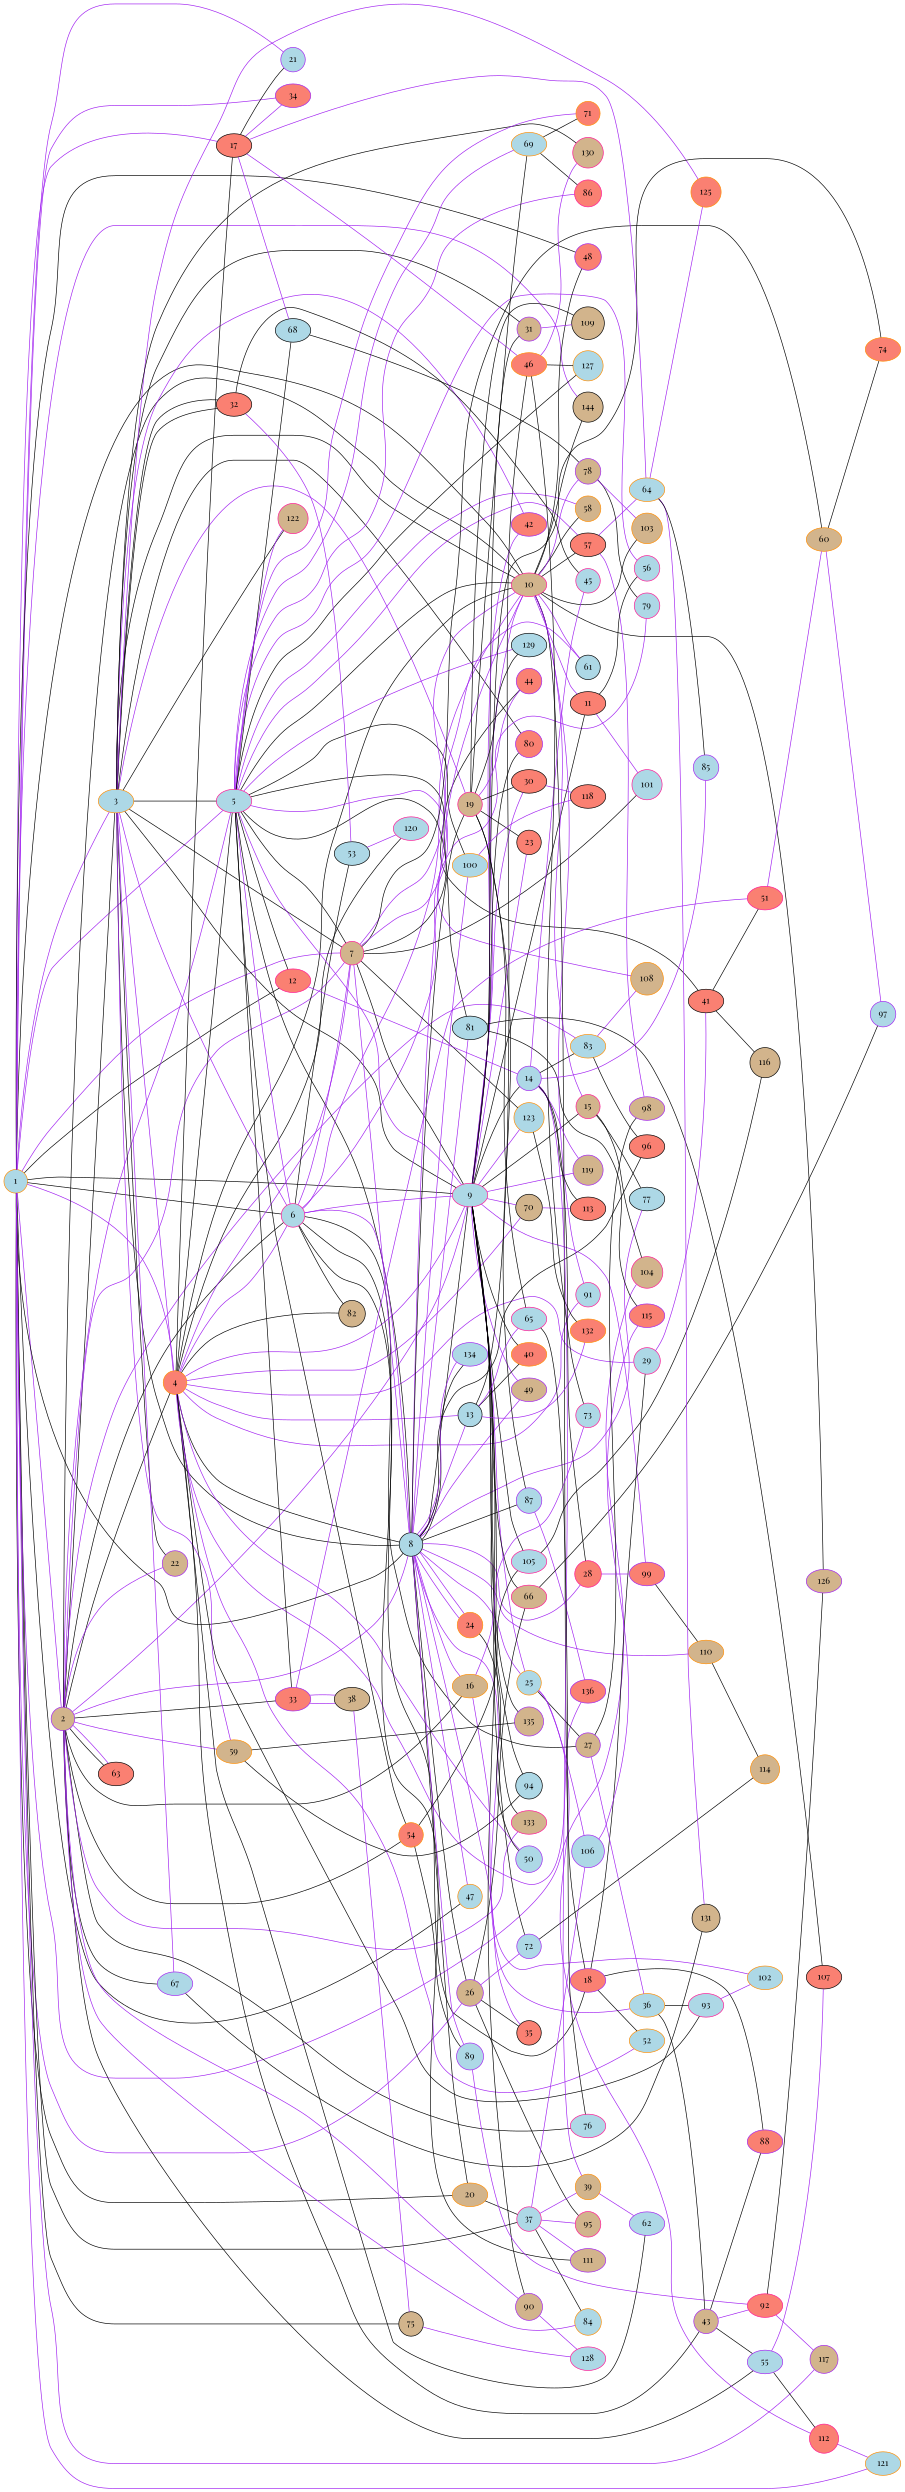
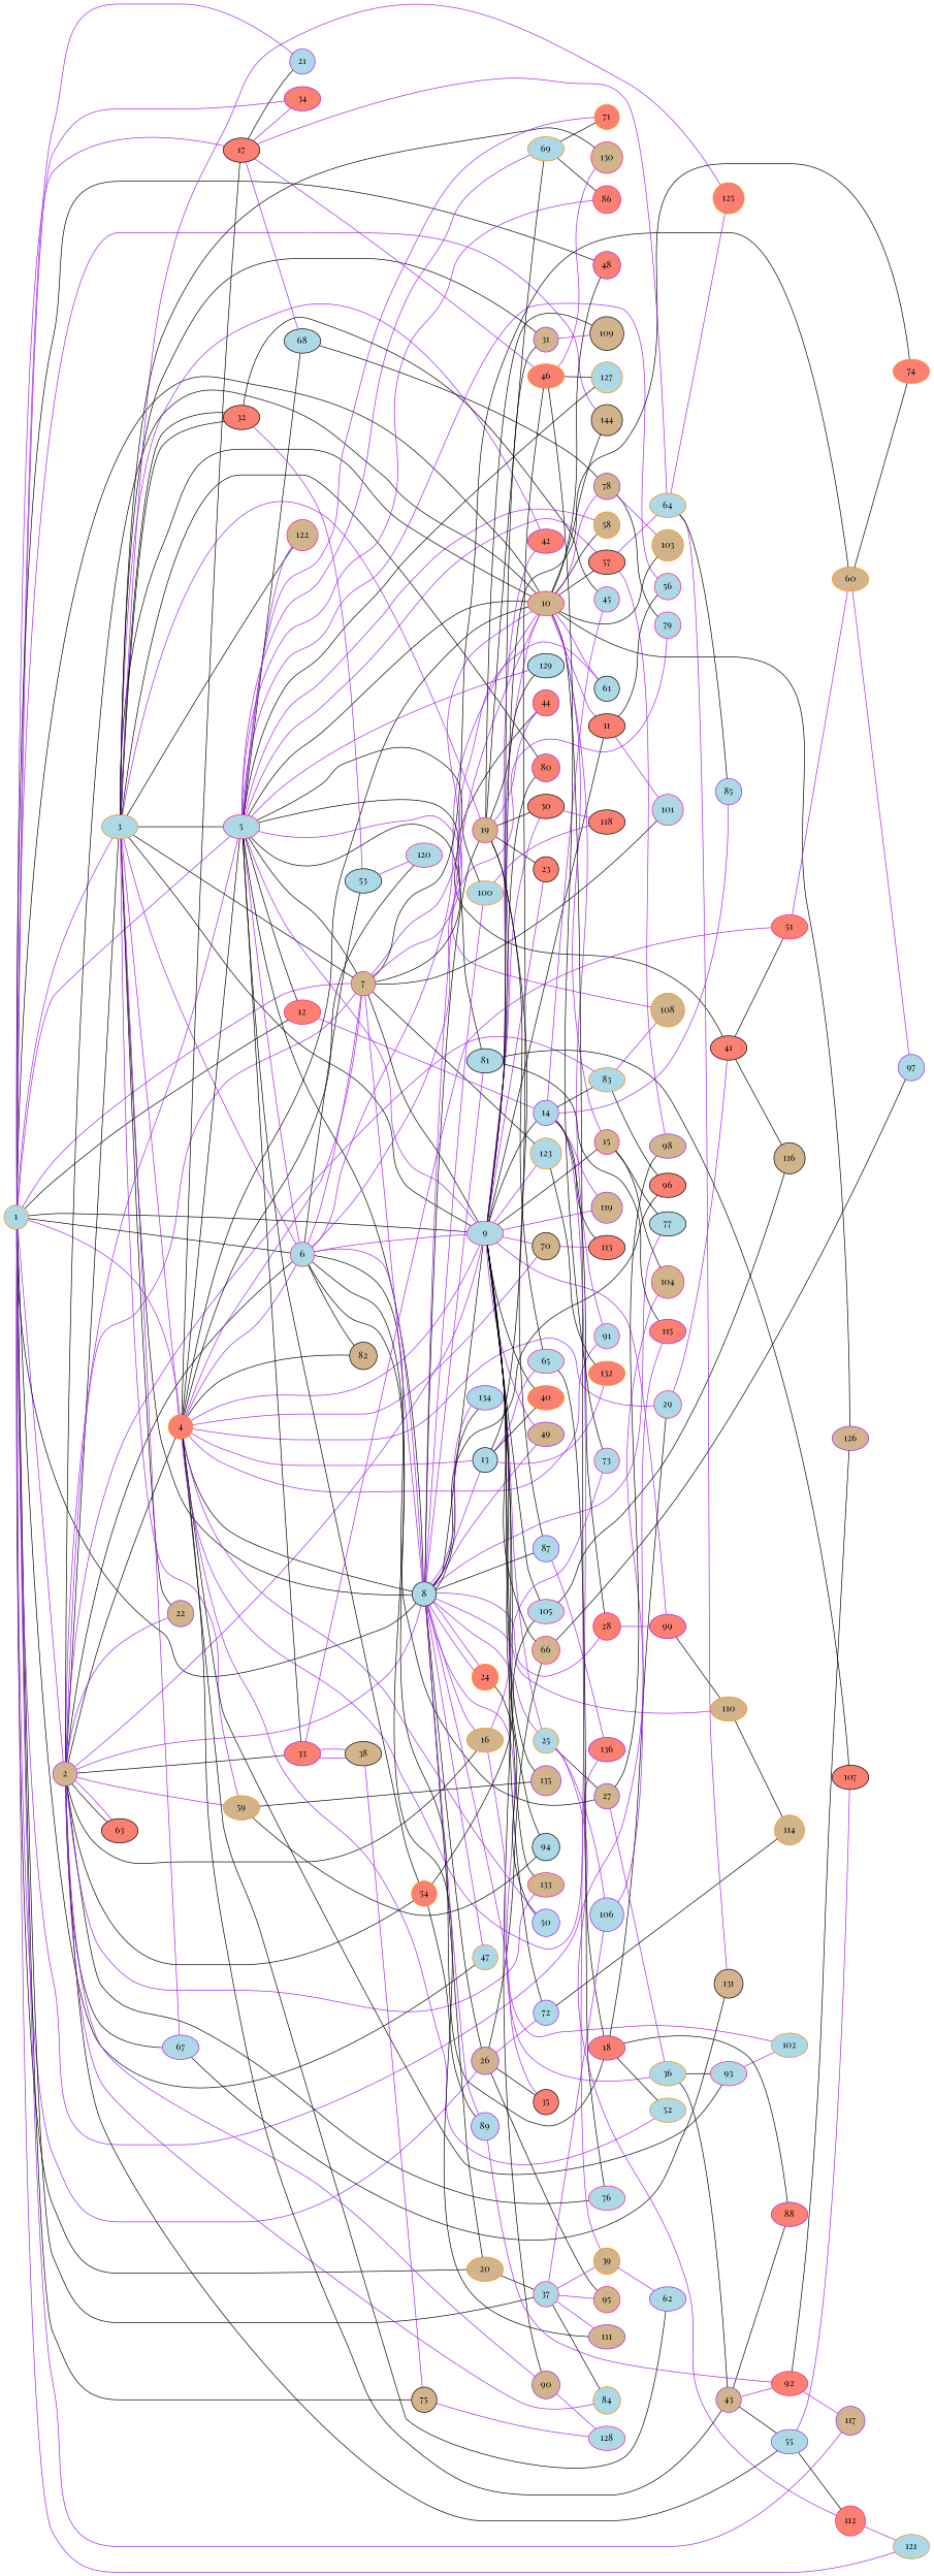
  graph {
    fontname="Playfair Display"
    rankdir=LR
    node [color=purple fillcolor=lightblue fontname="Playfair Display" shape=circle style=filled]
    edge [color=black fontname="Playfair Display"]
    1 [color=darkorange]
    2 [fillcolor=tan]
    3 [color=darkorange shape=ellipse]
    4 [color=darkorange fillcolor=salmon]
    5 [color=deeppink shape=ellipse]
    6 [color=deeppink]
    7 [color=deeppink fillcolor=tan]
    8 [color=black]
    9 [color=deeppink shape=ellipse]
    10 [color=deeppink fillcolor=tan shape=ellipse]
    12 [color=deeppink fillcolor=salmon shape=ellipse]
    17 [color=black fillcolor=salmon shape=ellipse]
    20 [color=darkorange fillcolor=tan shape=ellipse]
    21
    26 [fillcolor=tan]
    34 [fillcolor=salmon shape=ellipse]
    37 [color=deeppink]
    47 [color=darkorange]
    48 [fillcolor=salmon]
    75 [color=black fillcolor=tan]
    104 [color=deeppink fillcolor=tan]
    117 [fillcolor=tan]
    121 [color=darkorange shape=ellipse]
    n24 [color=black fillcolor=tan label=144]
    16 [color=darkorange fillcolor=tan shape=ellipse]
    22 [fillcolor=tan]
    33 [fillcolor=salmon shape=ellipse]
    54 [color=darkorange fillcolor=salmon]
    55 [shape=ellipse]
    59 [color=darkorange fillcolor=tan shape=ellipse]
    63 [color=black fillcolor=salmon shape=ellipse]
    67 [shape=ellipse]
    76 [color=deeppink shape=ellipse]
    83 [color=darkorange shape=ellipse]
    84 [color=darkorange]
    90 [fillcolor=tan]
    133 [color=deeppink fillcolor=tan shape=ellipse]
    19 [color=deeppink fillcolor=tan]
    31 [fillcolor=tan]
    32 [color=black fillcolor=salmon shape=ellipse]
    42 [fillcolor=salmon shape=ellipse]
    80 [fillcolor=salmon]
    122 [color=deeppink fillcolor=tan]
    125 [color=darkorange fillcolor=salmon]
    130 [color=deeppink fillcolor=tan]
    13 [color=black]
    29 [color=deeppink]
    43 [fillcolor=tan]
    50
    52 [color=darkorange shape=ellipse]
    62 [shape=ellipse]
    70 [color=black fillcolor=tan]
    82 [color=black fillcolor=tan]
    91 [color=deeppink]
    93 [color=deeppink shape=ellipse]
    120 [color=deeppink shape=ellipse]
    136 [fillcolor=salmon shape=ellipse]
    41 [color=black fillcolor=salmon shape=ellipse]
    56 [color=deeppink]
    57 [color=black fillcolor=salmon shape=ellipse]
    58 [color=darkorange fillcolor=tan]
    68 [color=black shape=ellipse]
    69 [color=darkorange shape=ellipse]
    71 [color=darkorange fillcolor=salmon]
    81 [color=black shape=ellipse]
    86 [color=deeppink fillcolor=salmon]
    100 [color=darkorange shape=ellipse]
    108 [color=darkorange fillcolor=tan]
    127 [color=darkorange]
    129 [color=black shape=ellipse]
    18 [fillcolor=salmon shape=ellipse]
    27 [fillcolor=tan]
    53 [color=black shape=ellipse]
    79 [color=deeppink]
    111 [fillcolor=tan shape=ellipse]
    44 [fillcolor=salmon]
    60 [color=darkorange fillcolor=tan shape=ellipse]
    61 [color=black]
    101 [color=deeppink]
    123 [color=darkorange]
    24 [color=darkorange fillcolor=salmon]
    25 [color=darkorange]
    28 [color=deeppink fillcolor=salmon]
    35 [color=black fillcolor=salmon]
    49 [fillcolor=tan shape=ellipse]
    77 [color=black shape=ellipse]
    87
    89
    96 [color=black fillcolor=salmon shape=ellipse]
    102 [color=darkorange shape=ellipse]
    110 [color=darkorange fillcolor=tan shape=ellipse]
    134 [shape=ellipse]
    11 [color=black fillcolor=salmon shape=ellipse]
    14
    15 [color=deeppink fillcolor=tan]
    23 [color=black fillcolor=salmon]
    30 [color=black fillcolor=salmon shape=ellipse]
    40 [color=darkorange fillcolor=salmon shape=ellipse]
-   66 [color=deeppink fillcolor=tan shape=ellipse]
+   66 [color=deeppink fillcolor=tan]
    72
    74 [color=darkorange fillcolor=salmon shape=ellipse]
    94 [color=black]
    99 [fillcolor=salmon shape=ellipse]
    105 [color=deeppink shape=ellipse]
    119 [fillcolor=tan]
    135 [fillcolor=tan]
    78 [fillcolor=tan]
    103 [color=darkorange fillcolor=tan]
    126 [fillcolor=tan shape=ellipse]
    46 [color=darkorange fillcolor=salmon shape=ellipse]
    64 [color=darkorange shape=ellipse]
    95 [color=deeppink fillcolor=tan]
    39 [color=darkorange fillcolor=tan]
    106
    128 [color=deeppink shape=ellipse]
    36 [color=darkorange shape=ellipse]
    73 [color=deeppink]
    38 [color=black fillcolor=tan shape=ellipse]
    51 [color=deeppink fillcolor=salmon shape=ellipse]
    112 [color=deeppink fillcolor=salmon]
    107 [color=black fillcolor=salmon shape=ellipse]
    131 [color=black fillcolor=tan]
    65 [color=deeppink shape=ellipse]
    109 [color=black fillcolor=tan]
    45 [color=deeppink]
    132 [color=darkorange fillcolor=salmon shape=ellipse]
    88 [fillcolor=salmon shape=ellipse]
    92 [color=deeppink fillcolor=salmon shape=ellipse]
    113 [color=black fillcolor=salmon shape=ellipse]
    116 [color=black fillcolor=tan]
    98 [fillcolor=tan shape=ellipse]
    115 [fillcolor=salmon shape=ellipse]
    118 [color=black fillcolor=salmon shape=ellipse]
    97
    114 [color=darkorange fillcolor=tan]
    85
    1 -- 2 [color=purple]
    1 -- 3 [color=purple]
    1 -- 4 [color=purple]
    1 -- 5 [color=purple]
    1 -- 6
    1 -- 7 [color=purple]
    1 -- 8
    1 -- 9
    1 -- 10
    1 -- 12
    1 -- 17 [color=purple]
    1 -- 20
    1 -- 21 [color=purple]
    1 -- 26 [color=purple]
    1 -- 34 [color=purple]
    1 -- 37
    1 -- 47
    1 -- 48
    1 -- 75
    1 -- 104 [color=purple]
    1 -- 117 [color=purple]
    1 -- 121 [color=purple]
    1 -- n24 [color=purple]
    2 -- 3
    2 -- 4
    2 -- 5 [color=purple]
    2 -- 6
    2 -- 7 [color=purple]
    2 -- 8 [color=purple]
    2 -- 9 [color=purple]
    2 -- 10
    2 -- 16
    2 -- 22 [color=purple]
    2 -- 33
    2 -- 54
    2 -- 55
    2 -- 59 [color=purple]
    2 -- 63
    2 -- 63 [color=purple]
    2 -- 67
    2 -- 76
    2 -- 83 [color=purple]
    2 -- 84 [color=purple]
    2 -- 90 [color=purple]
    2 -- 133 [color=purple]
    3 -- 4 [color=purple]
    3 -- 5
    3 -- 6 [color=purple]
    3 -- 7
    3 -- 8
    3 -- 9
    3 -- 10
    3 -- 22
    3 -- 59 [color=purple]
    3 -- 67 [color=purple]
    3 -- 19 [color=purple]
    3 -- 31
    3 -- 32
    3 -- 32
    3 -- 42 [color=purple]
    3 -- 80
    3 -- 122
    3 -- 125 [color=purple]
    3 -- 130
    4 -- 5
    4 -- 6 [color=purple]
    4 -- 7 [color=purple]
    4 -- 8
    4 -- 9 [color=purple]
    4 -- 10
    4 -- 17
    4 -- 13 [color=purple]
    4 -- 29 [color=purple]
    4 -- 43
    4 -- 50 [color=purple]
    4 -- 52 [color=purple]
    4 -- 62
    4 -- 70 [color=purple]
    4 -- 82
    4 -- 91 [color=purple]
    4 -- 93
    4 -- 120
    4 -- 136 [color=purple]
    5 -- 6 [color=purple]
    5 -- 7
    5 -- 8
    5 -- 9 [color=purple]
    5 -- 10
    5 -- 12
    5 -- 33
    5 -- 54
    5 -- 122 [color=purple]
    5 -- 41
    5 -- 56 [color=purple]
    5 -- 57 [color=purple]
    5 -- 58 [color=purple]
    5 -- 68
    5 -- 69 [color=purple]
    5 -- 71 [color=purple]
    5 -- 81
    5 -- 86 [color=purple]
    5 -- 100
    5 -- 108 [color=purple]
    5 -- 127
    5 -- 129 [color=purple]
    6 -- 7 [color=purple]
    6 -- 8 [color=purple]
    6 -- 9 [color=purple]
    6 -- 10 [color=purple]
    6 -- 82
    6 -- 18
    6 -- 27
    6 -- 53
    6 -- 79 [color=purple]
    6 -- 111
    7 -- 8 [color=purple]
    7 -- 9
    7 -- 10 [color=purple]
    7 -- 44
    7 -- 60
    7 -- 61 [color=purple]
    7 -- 101
    7 -- 123
    8 -- 9
    8 -- 10 [color=purple]
    8 -- 20
    8 -- 26
    8 -- 47 [color=purple]
    8 -- 16 [color=purple]
    8 -- 19
    8 -- 13 [color=purple]
    8 -- 81 [color=purple]
    8 -- 100 [color=purple]
    8 -- 24 [color=purple]
    8 -- 24 [color=purple]
    8 -- 25 [color=purple]
    8 -- 28 [color=purple]
    8 -- 35 [color=purple]
    8 -- 49 [color=purple]
    8 -- 77 [color=purple]
    8 -- 87
    8 -- 89 [color=purple]
    8 -- 96
    8 -- 102 [color=purple]
    8 -- 110 [color=purple]
    8 -- 134
    8 -- 134 [color=purple]
    9 -- 10 [color=purple]
    9 -- 90
    9 -- 133
    9 -- 31
    9 -- 42 [color=purple]
    9 -- 80
    9 -- 70 [color=purple]
    9 -- 123 [color=purple]
    9 -- 25 [color=purple]
    9 -- 49 [color=purple]
    9 -- 11
    9 -- 14
    9 -- 15
    9 -- 23 [color=purple]
    9 -- 30 [color=purple]
    9 -- 40
    9 -- 66
    9 -- 72
    9 -- 74
    9 -- 94
    9 -- 99 [color=purple]
    9 -- 105
    9 -- 119 [color=purple]
    9 -- 135
    10 -- 48
    10 -- n24
    10 -- 91 [color=purple]
    10 -- 57
    10 -- 58
    10 -- 18
    10 -- 61 [color=purple]
    10 -- 11 [color=purple]
    10 -- 15 [color=purple]
    10 -- 78 [color=purple]
    10 -- 103
    10 -- 126
    12 -- 14 [color=purple]
    17 -- 21
    17 -- 34 [color=purple]
    17 -- 68 [color=purple]
    17 -- 46 [color=purple]
    17 -- 64 [color=purple]
    20 -- 37
    26 -- 35
    26 -- 66
    26 -- 72 [color=purple]
    26 -- 95
    37 -- 84
    37 -- 111 [color=purple]
    37 -- 95 [color=purple]
    37 -- 39 [color=purple]
    37 -- 106 [color=purple]
    75 -- 128 [color=purple]
    16 -- 36 [color=purple]
    16 -- 73 [color=purple]
    33 -- 38 [color=purple]
    33 -- 38 [color=purple]
    33 -- 51 [color=purple]
    54 -- 89
    54 -- 105
    55 -- 112
    55 -- 107 [color=purple]
    59 -- 94
    59 -- 135
    67 -- 131
    83 -- 108 [color=purple]
    83 -- 96
    90 -- 128 [color=purple]
    19 -- 69
    19 -- 129
    19 -- 44 [color=purple]
    19 -- 87
    19 -- 23
    19 -- 30
    19 -- 65
    19 -- 109
    31 -- 109 [color=purple]
    32 -- 53 [color=purple]
    32 -- 45
    13 -- 40
    13 -- 46
    13 -- 65 [color=purple]
    13 -- 132 [color=purple]
    29 -- 41 [color=purple]
    43 -- 55
    43 -- 88
    43 -- 92 [color=purple]
    70 -- 113 [color=purple]
    93 -- 102 [color=purple]
    41 -- 51
    41 -- 116
    57 -- 64 [color=purple]
    57 -- 98 [color=purple]
    68 -- 78
    69 -- 71
    69 -- 86
    81 -- 107
    81 -- 115
    100 -- 118 [color=purple]
    18 -- 29
    18 -- 52
    18 -- 88
    27 -- 36 [color=purple]
    27 -- 98
    53 -- 120 [color=purple]
    60 -- 74
    60 -- 97 [color=purple]
    123 -- 132
    24 -- 50
    25 -- 27
    25 -- 106 [color=purple]
    25 -- 112 [color=purple]
    28 -- 99 [color=purple]
    87 -- 136 [color=purple]
    89 -- 92 [color=purple]
    110 -- 114
    11 -- 56
    11 -- 101 [color=purple]
    14 -- 83
    14 -- 28
    14 -- 119 [color=purple]
    14 -- 39 [color=purple]
    14 -- 45 [color=purple]
    14 -- 113
    14 -- 85 [color=purple]
    15 -- 104
    15 -- 77
    30 -- 118 [color=purple]
    66 -- 97
    72 -- 114
    99 -- 110
    105 -- 116
    78 -- 79
    78 -- 103 [color=purple]
    46 -- 130 [color=purple]
    46 -- 127
    46 -- 73
    64 -- 125 [color=purple]
    64 -- 131 [color=purple]
    64 -- 85
    39 -- 62 [color=purple]
    106 -- 115 [color=purple]
    36 -- 43
    36 -- 93
    38 -- 75 [color=purple]
    51 -- 60 [color=purple]
    112 -- 121 [color=purple]
    65 -- 76
    92 -- 117 [color=purple]
    92 -- 126
  }
